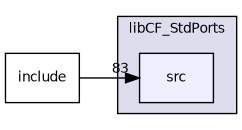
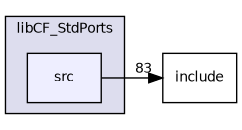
  digraph {
    compound=true
    rankdir=LR
    node [fontname=Helvetica fontsize=10 shape=box]
    n1 [fillcolor="#eeeeff" label=src pencolor=black style=filled]
    n2 [label=include]
    subgraph cluster_1 {
      bgcolor="#ddddee"
      fontname=Helvetica
      fontsize=10
      label=libCF_StdPorts
      pencolor=black
      n1
    }
-   n2 -> n1 [headlabel=83 labeldistance=1.5 labelfontname=Helvetica labelfontsize=10]
+   n1 -> n2 [headlabel=83 labeldistance=1.5 labelfontname=Helvetica labelfontsize=10]
  }
